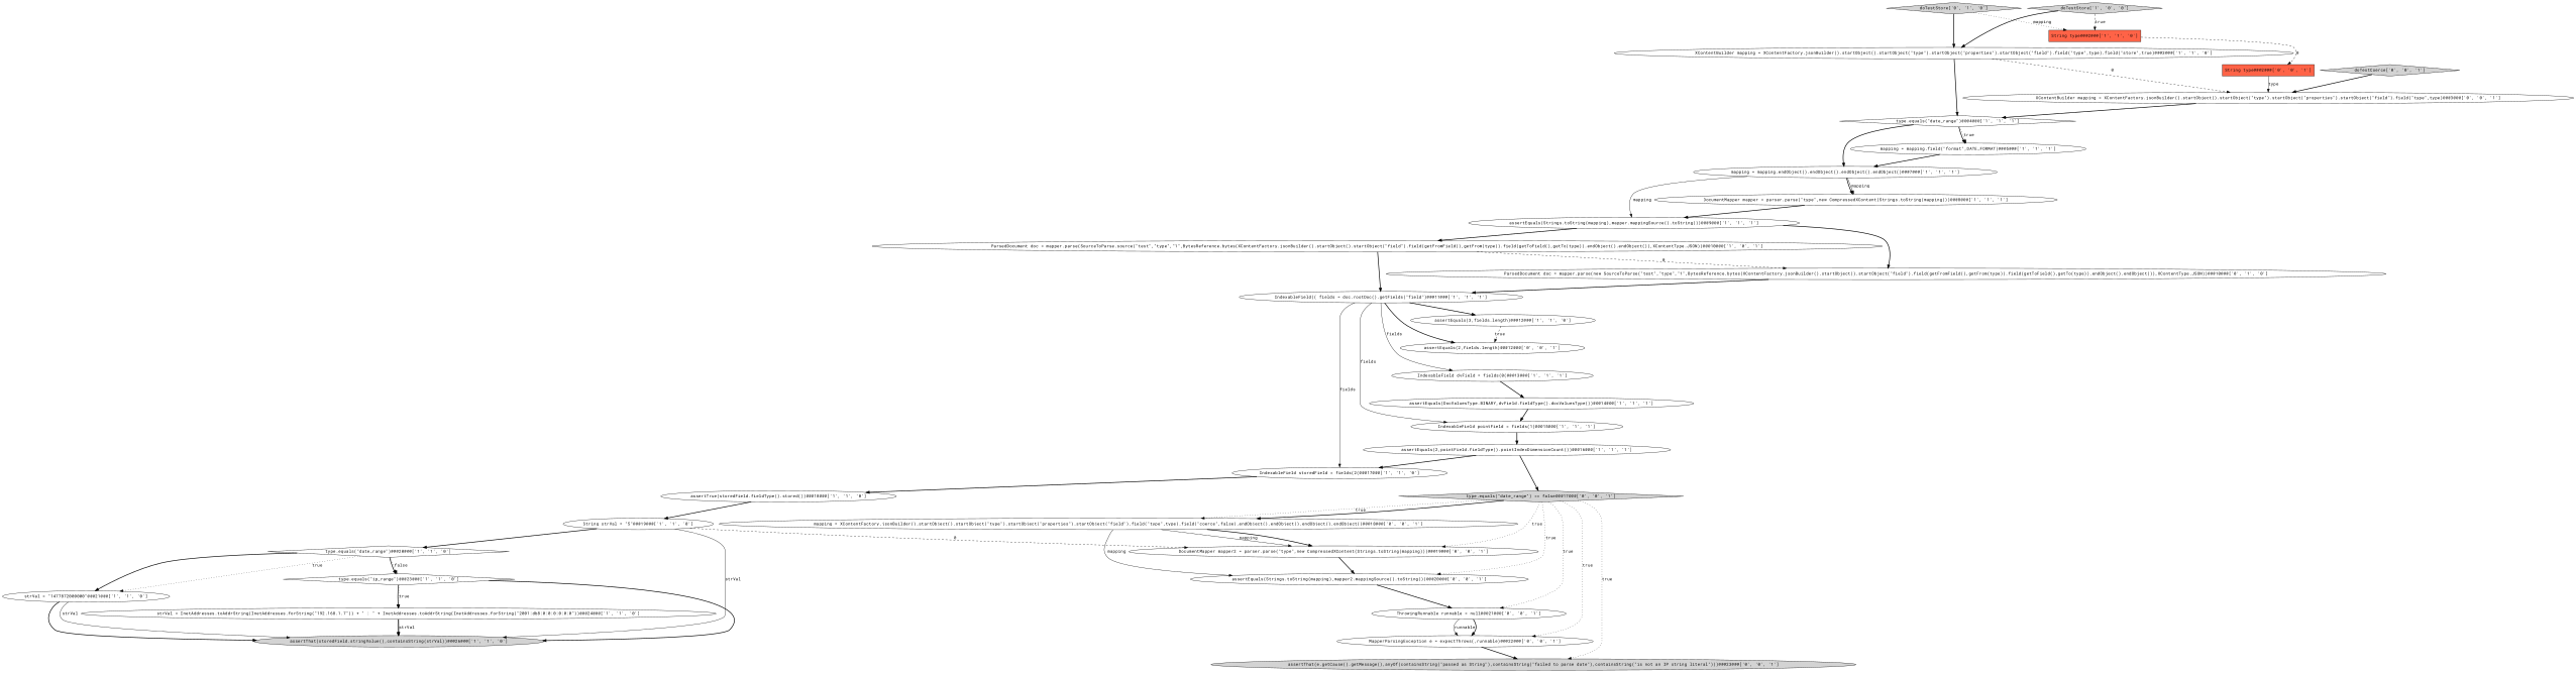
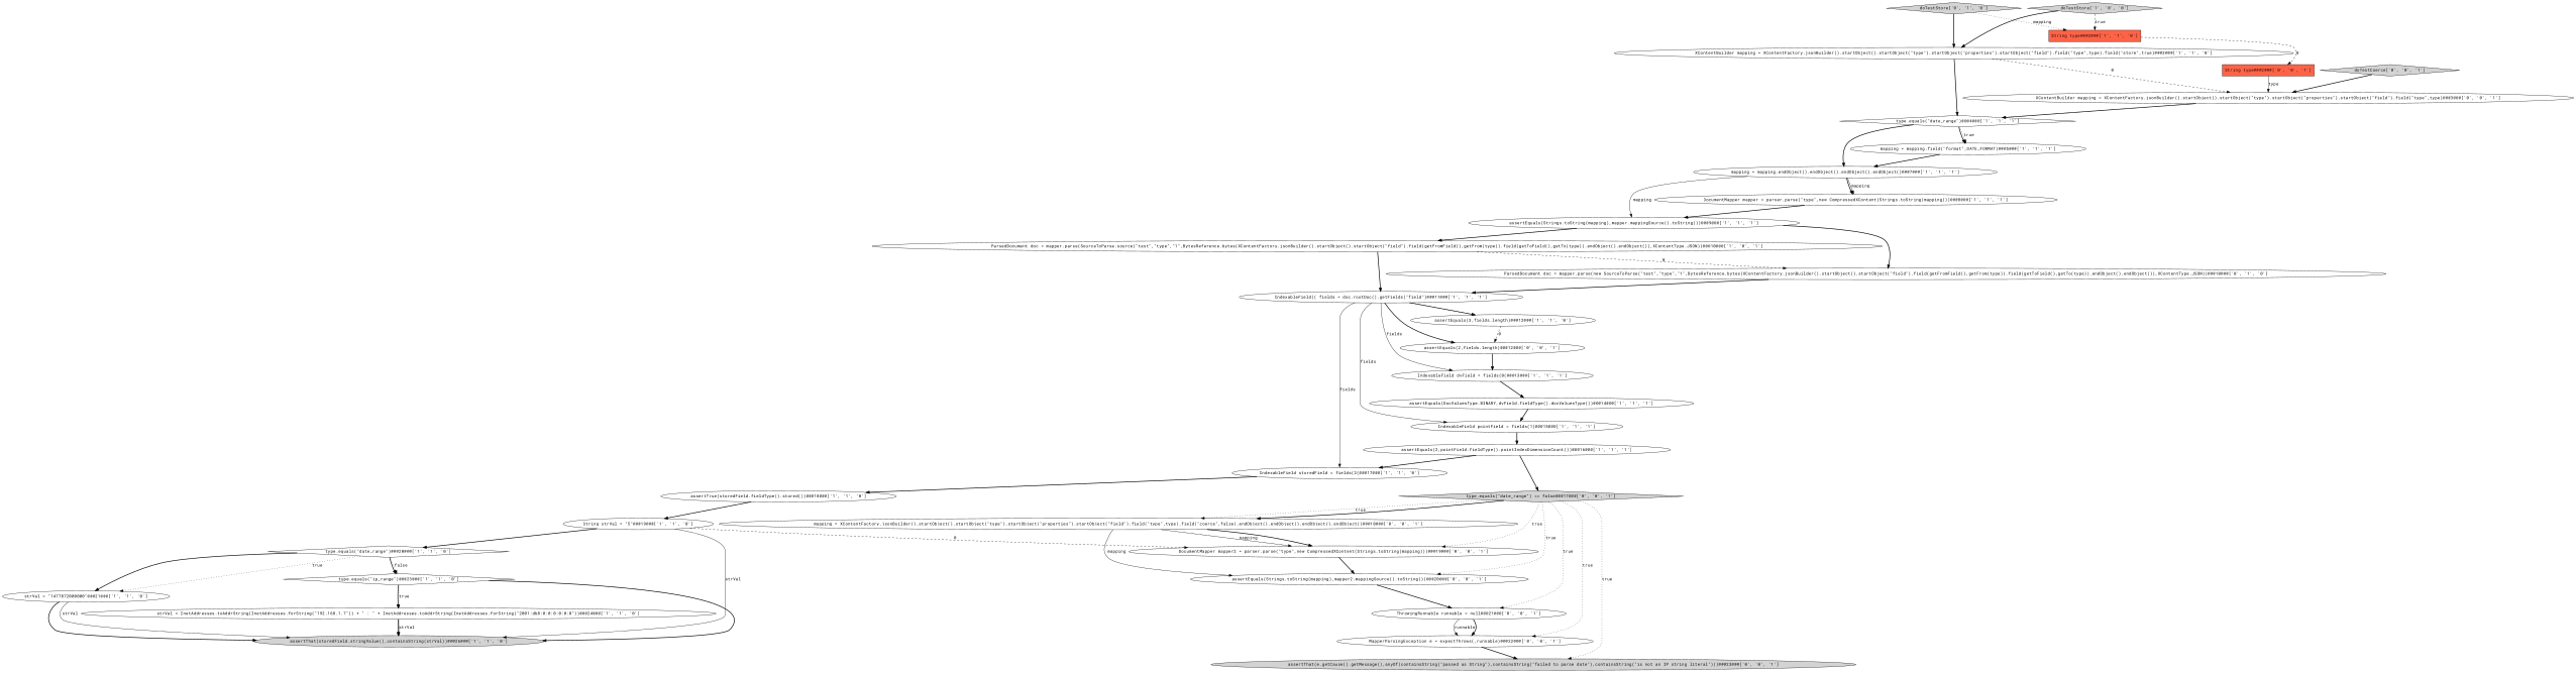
  digraph {
    fontname="Roboto Mono"
    node [fillcolor=white fontname="Roboto Mono" shape=ellipse style=filled]
    edge [fontname="Roboto Mono" style=bold]
    n1 [fillcolor=lightgray label="doTestStore['0', '1', '0']" shape=diamond]
    n2 [fillcolor=tomato label="String type@@@2@@@['1', '1', '0']" shape=box]
    n3 [label="XContentBuilder mapping = XContentFactory.jsonBuilder().startObject().startObject(\"type\").startObject(\"properties\").startObject(\"field\").field(\"type\",type).field(\"store\",true)@@@3@@@['1', '1', '0']"]
    n4 [fillcolor=tomato label="String type@@@2@@@['0', '0', '1']" shape=box]
    n5 [label="type.equals(\"date_range\")@@@4@@@['1', '1', '1']" shape=diamond]
    n6 [label="XContentBuilder mapping = XContentFactory.jsonBuilder().startObject().startObject(\"type\").startObject(\"properties\").startObject(\"field\").field(\"type\",type)@@@3@@@['0', '0', '1']"]
    n7 [label="IndexableField(( fields = doc.rootDoc().getFields(\"field\")@@@11@@@['1', '1', '1']"]
    n8 [label="IndexableField dvField = fields(0(@@@13@@@['1', '1', '1']"]
    n9 [label="assertEquals(2,fields.length)@@@12@@@['0', '0', '1']"]
    n10 [label="assertEquals(3,fields.length)@@@12@@@['1', '1', '0']"]
    n11 [label="IndexableField storedField = fields(2(@@@17@@@['1', '1', '0']"]
    n12 [label="IndexableField pointField = fields(1(@@@15@@@['1', '1', '1']"]
    n13 [label="assertEquals(DocValuesType.BINARY,dvField.fieldType().docValuesType())@@@14@@@['1', '1', '1']"]
    n14 [label="assertTrue(storedField.fieldType().stored())@@@18@@@['1', '1', '0']"]
    n15 [label="assertEquals(2,pointField.fieldType().pointIndexDimensionCount())@@@16@@@['1', '1', '1']"]
    n16 [label="strVal = \"1477872000000\"@@@21@@@['1', '1', '0']"]
    n17 [fillcolor=lightgray label="assertThat(storedField.stringValue(),containsString(strVal))@@@26@@@['1', '1', '0']"]
    n18 [fillcolor=lightgray label="doTestStore['1', '0', '0']" shape=diamond]
    n19 [label="assertEquals(Strings.toString(mapping),mapper2.mappingSource().toString())@@@20@@@['0', '0', '1']"]
    n20 [label="ThrowingRunnable runnable = null@@@21@@@['0', '0', '1']"]
    n21 [label="MapperParsingException e = expectThrows(,runnable)@@@22@@@['0', '0', '1']"]
    n22 [label="mapping = mapping.endObject().endObject().endObject().endObject()@@@7@@@['1', '1', '1']"]
    n23 [label="mapping = mapping.field(\"format\",DATE_FORMAT)@@@5@@@['1', '1', '1']"]
    n24 [label="assertEquals(Strings.toString(mapping),mapper.mappingSource().toString())@@@9@@@['1', '1', '1']"]
    n25 [label="DocumentMapper mapper = parser.parse(\"type\",new CompressedXContent(Strings.toString(mapping)))@@@8@@@['1', '1', '1']"]
    n26 [label="ParsedDocument doc = mapper.parse(SourceToParse.source(\"test\",\"type\",\"1\",BytesReference.bytes(XContentFactory.jsonBuilder().startObject().startObject(\"field\").field(getFromField(),getFrom(type)).field(getToField(),getTo(type)).endObject().endObject()),XContentType.JSON))@@@10@@@['1', '0', '1']"]
    n27 [label="ParsedDocument doc = mapper.parse(new SourceToParse(\"test\",\"type\",\"1\",BytesReference.bytes(XContentFactory.jsonBuilder().startObject().startObject(\"field\").field(getFromField(),getFrom(type)).field(getToField(),getTo(type)).endObject().endObject()),XContentType.JSON))@@@10@@@['0', '1', '0']"]
    n28 [label="mapping = XContentFactory.jsonBuilder().startObject().startObject(\"type\").startObject(\"properties\").startObject(\"field\").field(\"type\",type).field(\"coerce\",false).endObject().endObject().endObject().endObject()@@@18@@@['0', '0', '1']"]
    n29 [label="DocumentMapper mapper2 = parser.parse(\"type\",new CompressedXContent(Strings.toString(mapping)))@@@19@@@['0', '0', '1']"]
    n30 [label="strVal = InetAddresses.toAddrString(InetAddresses.forString(\"192.168.1.7\")) + \" : \" + InetAddresses.toAddrString(InetAddresses.forString(\"2001:db8:0:0:0:0:0:0\"))@@@24@@@['1', '1', '0']"]
    n31 [label="String strVal = \"5\"@@@19@@@['1', '1', '0']"]
    n32 [label="type.equals(\"date_range\")@@@20@@@['1', '1', '0']" shape=diamond]
    n33 [fillcolor=lightgray label="type.equals(\"date_range\") == false@@@17@@@['0', '0', '1']" shape=diamond]
    n34 [fillcolor=lightgray label="assertThat(e.getCause().getMessage(),anyOf(containsString(\"passed as String\"),containsString(\"failed to parse date\"),containsString(\"is not an IP string literal\")))@@@23@@@['0', '0', '1']"]
    n35 [fillcolor=lightgray label="doTestCoerce['0', '0', '1']" shape=diamond]
    n36 [label="type.equals(\"ip_range\")@@@23@@@['1', '1', '0']" shape=diamond]
    n1 -> n2 [label=mapping style=dotted]
    n1 -> n3
    n2 -> n4 [label=0 style=dashed]
    n3 -> n5
    n3 -> n6 [label=0 style=dashed]
    n4 -> n6 [label=type style=solid]
    n5 -> n22
    n5 -> n23
    n5 -> n23 [label=true style=dotted]
    n6 -> n5
    n7 -> n8 [label=fields style=solid]
    n7 -> n9
    n7 -> n10
    n7 -> n11 [label=fields style=solid]
    n7 -> n12 [label=fields style=solid]
    n8 -> n13
-   n10 -> n9 [label=true style=dashed]
+   n9 -> n8
+   n10 -> n9 [label=0 style=dashed]
    n11 -> n14
    n12 -> n15
    n13 -> n12
    n14 -> n31
    n15 -> n11
    n15 -> n33
    n16 -> n17
    n16 -> n17 [label=strVal style=solid]
    n18 -> n2 [label=true style=dashed]
    n18 -> n3
    n19 -> n20
    n20 -> n21 [label=runnable style=solid]
    n20 -> n21
    n21 -> n34
    n22 -> n24 [label=mapping style=solid]
    n22 -> n25
    n22 -> n25 [label=mapping style=solid]
    n23 -> n22
    n24 -> n26
    n24 -> n27
    n25 -> n24
    n26 -> n7
    n26 -> n27 [label=0 style=dashed]
    n27 -> n7
    n28 -> n19 [label=mapping style=solid]
    n28 -> n29 [label=mapping style=solid]
    n28 -> n29
    n29 -> n19
    n30 -> n17
    n30 -> n17 [label=strVal style=solid]
    n31 -> n17 [label=strVal style=solid]
    n31 -> n29 [label=0 style=dashed]
    n31 -> n32
    n32 -> n16
    n32 -> n16 [label=true style=dotted]
    n32 -> n36
    n32 -> n36 [label=false style=dotted]
    n33 -> n19 [label=true style=dotted]
    n33 -> n20 [label=true style=dotted]
    n33 -> n21 [label=true style=dotted]
    n33 -> n28 [label=true style=dotted]
    n33 -> n28
    n33 -> n29 [label=true style=dotted]
    n33 -> n34 [label=true style=dotted]
    n35 -> n6
    n36 -> n17
    n36 -> n30
    n36 -> n30 [label=true style=dotted]
  }
